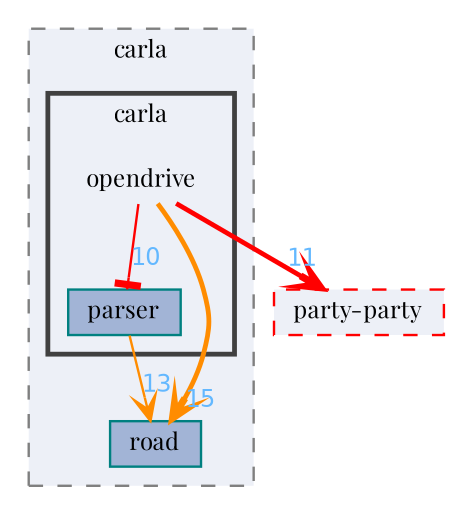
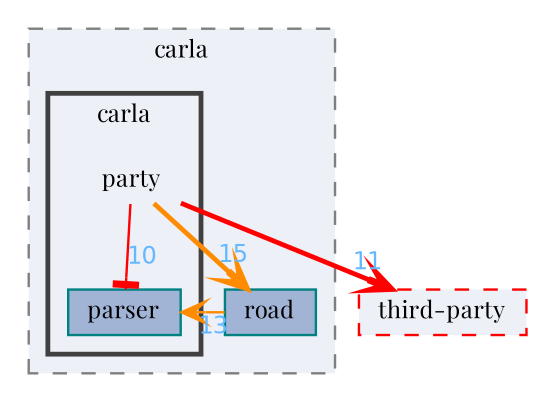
  digraph {
    compound=true
    fontname="Playfair Display"
    node [color=teal fontname="Playfair Display" fontsize=10 shape=box fillcolor="#a2b4d6" style=filled]
    edge [arrowhead=vee color=red fontcolor=steelblue1 fontname="Playfair Display" fontsize=10 labeldistance=1.5 labelfontname=Helvetica labelfontsize=10 style=solid]
-   n1 [color=darkgreen height=0.2 label=opendrive shape=plaintext width=0.4 fillcolor="" style=""]
+   n1 [color=darkgreen height=0.2 label=party shape=plaintext width=0.4 fillcolor="" style=""]
    n2 [height=0.2 label=parser width=0.4]
    n3 [height=0.2 label=road width=0.4]
-   n4 [color=red fillcolor="#edf0f7" height=0.2 label="party-party" style="filled,dashed" width=0.4]
+   n4 [color=red fillcolor="#edf0f7" height=0.2 label="third-party" style="filled,dashed" width=0.4]
    subgraph cluster_1 {
      bgcolor="#edf0f7"
      fontsize=10
      label=carla
      pencolor=grey50
      style="filled,dashed"
      n3
      subgraph cluster_2 {
        bgcolor="#edf0f7"
        fontsize=10
        label=carla
        pencolor=grey25
        style="filled,bold"
        n1
        n2
      }
    }
    n1 -> n2 [arrowhead=tee headlabel=10]
    n1 -> n3 [color=darkorange headlabel=15 style=bold]
    n1 -> n4 [headlabel=11 style=bold]
-   n2 -> n3 [color=darkorange headlabel=13]
+   n3 -> n2 [color=darkorange headlabel=13]
  }
